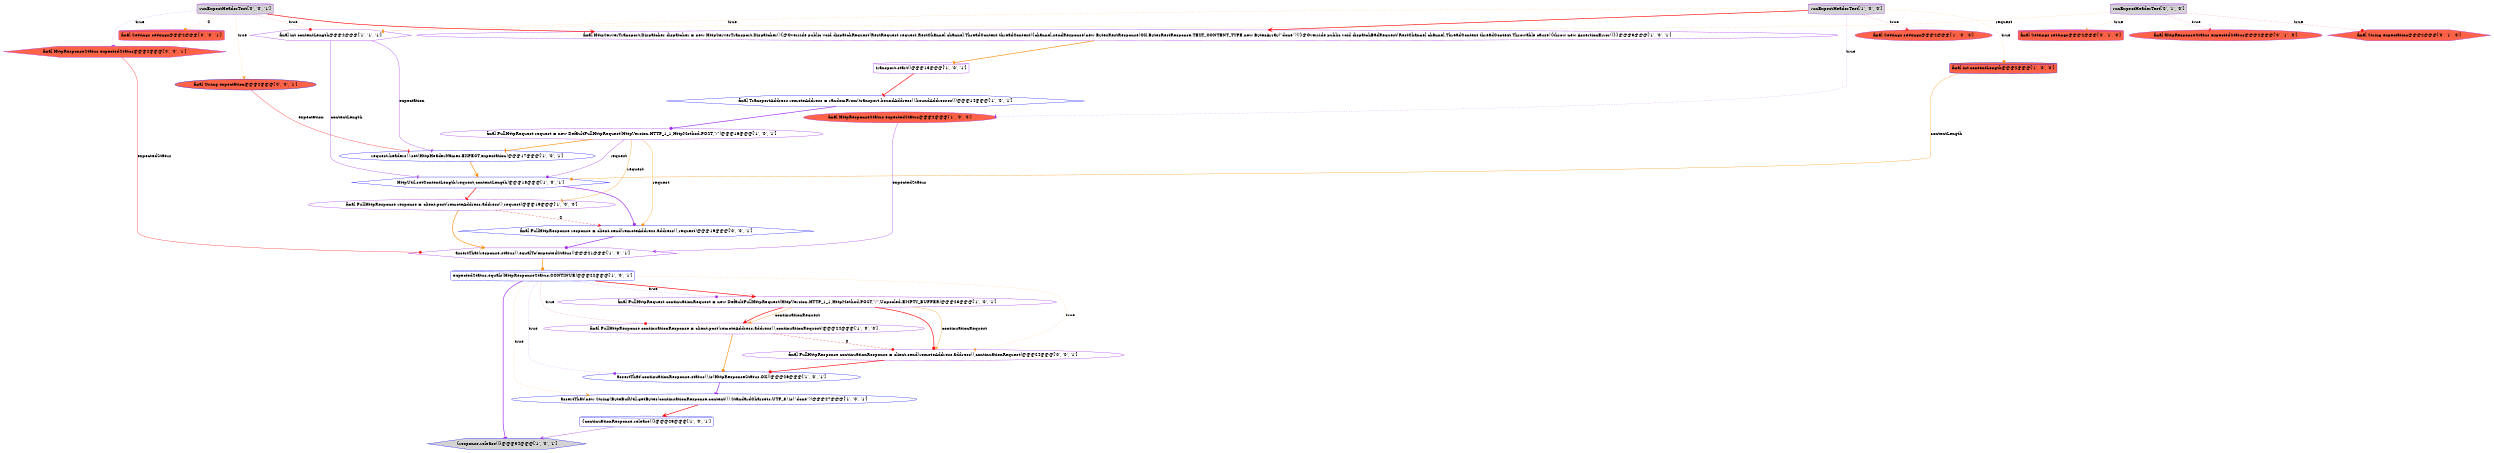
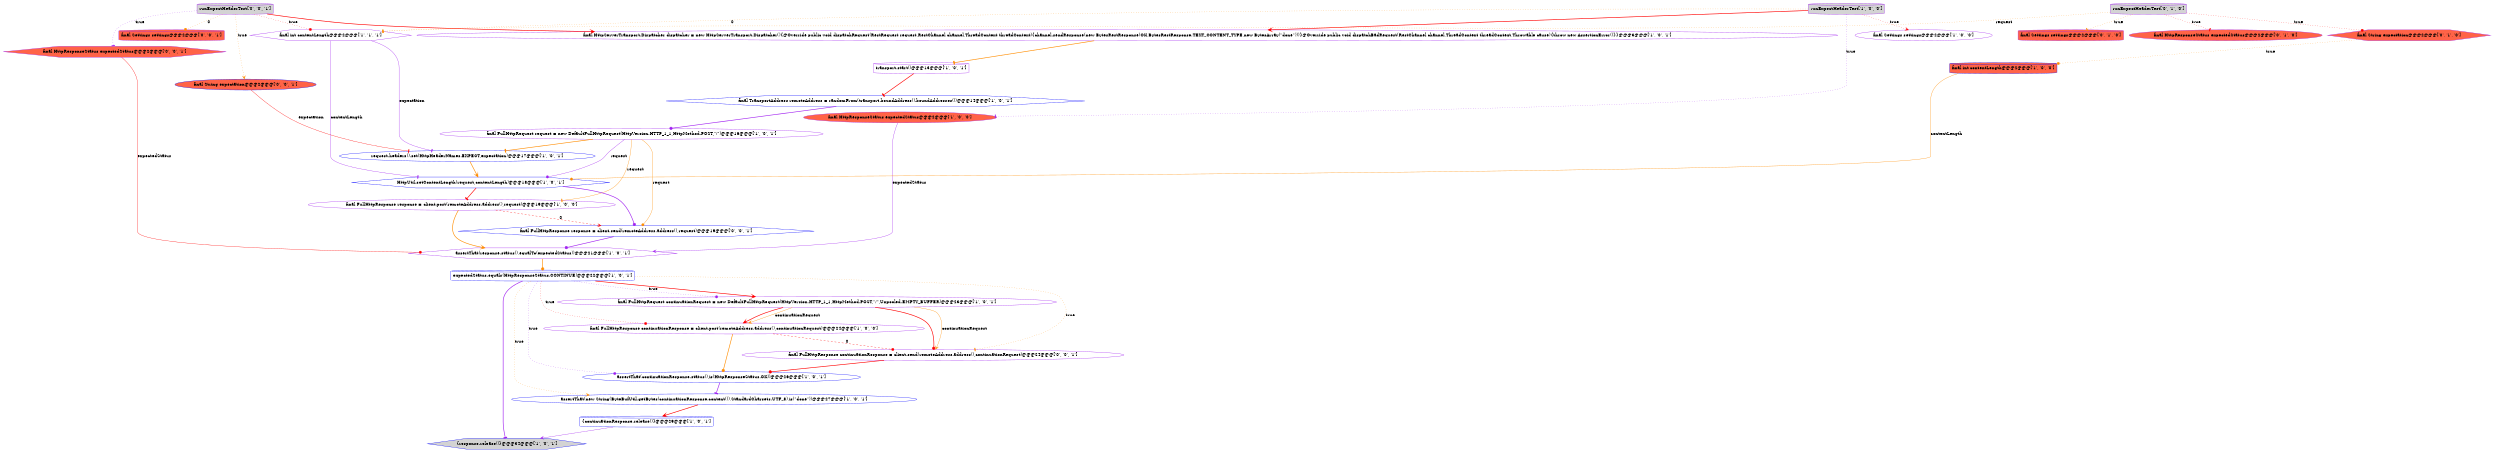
  digraph {
    node [color=purple fillcolor=white shape=ellipse style=filled]
    edge [arrowhead=dot color=darkorange style=bold]
    n1 [label="final FullHttpResponse response = client.post(remoteAddress.address(),request)@@@19@@@['1', '0', '0']"]
    n2 [color=blue label="final FullHttpResponse response = client.send(remoteAddress.address(),request)@@@19@@@['0', '0', '1']" shape=hexagon]
    n3 [label="assertThat(response.status(),equalTo(expectedStatus))@@@21@@@['1', '0', '1']" shape=hexagon]
    n4 [color=blue label="expectedStatus.equals(HttpResponseStatus.CONTINUE)@@@22@@@['1', '0', '1']" shape=cylinder]
    n5 [fillcolor=tomato label="final HttpResponseStatus expectedStatus@@@2@@@['0', '0', '1']" shape=hexagon]
    n6 [label="final FullHttpRequest request = new DefaultFullHttpRequest(HttpVersion.HTTP_1_1,HttpMethod.POST,\"/\")@@@16@@@['1', '0', '1']"]
    n7 [color=blue label="HttpUtil.setContentLength(request,contentLength)@@@18@@@['1', '0', '1']" shape=hexagon]
    n8 [color=blue label="request.headers().set(HttpHeaderNames.EXPECT,expectation)@@@17@@@['1', '0', '1']"]
    n9 [color=blue label="{continuationResponse.release()}@@@29@@@['1', '0', '1']" shape=cylinder]
    n10 [color=blue fillcolor=lightgray label="{response.release()}@@@34@@@['1', '0', '1']" shape=hexagon]
    n11 [label="final FullHttpRequest continuationRequest = new DefaultFullHttpRequest(HttpVersion.HTTP_1_1,HttpMethod.POST,\"/\",Unpooled.EMPTY_BUFFER)@@@23@@@['1', '0', '1']"]
    n12 [label="final FullHttpResponse continuationResponse = client.post(remoteAddress.address(),continuationRequest)@@@24@@@['1', '0', '0']"]
    n13 [label="final FullHttpResponse continuationResponse = client.send(remoteAddress.address(),continuationRequest)@@@24@@@['0', '0', '1']"]
    n14 [color=blue label="assertThat(continuationResponse.status(),is(HttpResponseStatus.OK))@@@26@@@['1', '0', '1']"]
    n15 [color=blue label="final TransportAddress remoteAddress = randomFrom(transport.boundAddress().boundAddresses())@@@14@@@['1', '0', '1']" shape=hexagon]
    n16 [fillcolor=tomato label="final HttpResponseStatus expectedStatus@@@2@@@['1', '0', '0']"]
    n17 [fillcolor=tomato label="final Settings settings@@@2@@@['0', '0', '1']" shape=cylinder]
    n18 [color=blue label="assertThat(new String(ByteBufUtil.getBytes(continuationResponse.content()),StandardCharsets.UTF_8),is(\"done\"))@@@27@@@['1', '0', '1']"]
    n19 [label="transport.start()@@@13@@@['1', '0', '1']" shape=cylinder]
    n20 [color=blue fillcolor=tomato label="final String expectation@@@2@@@['0', '0', '1']"]
    n21 [label="final int contentLength@@@2@@@['1', '1', '1']" shape=hexagon]
    n22 [fillcolor=tomato label="final Settings settings@@@2@@@['0', '1', '0']" shape=cylinder]
-   n23 [fillcolor=tomato label="final Settings settings@@@2@@@['1', '0', '0']"]
+   n23 [label="final Settings settings@@@2@@@['1', '0', '0']"]
    n24 [fillcolor=tomato label="final HttpResponseStatus expectedStatus@@@2@@@['0', '1', '0']"]
    n25 [fillcolor=lightgray label="runExpectHeaderTest['0', '0', '1']" shape=cylinder]
    n26 [label="final HttpServerTransport.Dispatcher dispatcher = new HttpServerTransport.Dispatcher(){@Override public void dispatchRequest(RestRequest request,RestChannel channel,ThreadContext threadContext){channel.sendResponse(new BytesRestResponse(OK,BytesRestResponse.TEXT_CONTENT_TYPE,new BytesArray(\"done\")))}@Override public void dispatchBadRequest(RestChannel channel,ThreadContext threadContext,Throwable cause){throw new AssertionError()}}@@@3@@@['1', '0', '1']"]
    n27 [color=blue fillcolor=tomato label="final int contentLength@@@2@@@['1', '0', '0']" shape=cylinder]
    n28 [fillcolor=tomato label="final String expectation@@@2@@@['0', '1', '0']" shape=hexagon]
    n29 [fillcolor=lightgray label="runExpectHeaderTest['1', '0', '0']" shape=cylinder]
    n30 [fillcolor=lightgray label="runExpectHeaderTest['0', '1', '0']" shape=cylinder]
    n1 -> n2 [arrowhead=vee color=red label=0 style=dashed]
    n1 -> n3 [arrowhead=vee]
    n2 -> n3 [color=purple]
    n3 -> n4
    n4 -> n10 [arrowhead=tee color=purple]
    n4 -> n11 [arrowhead=vee color=red]
    n4 -> n11 [color=purple label=true style=dotted]
    n4 -> n12 [color=red label=true style=dotted]
    n4 -> n13 [arrowhead=tee label=true style=dotted]
    n4 -> n14 [color=purple label=true style=dotted]
    n4 -> n18 [arrowhead=vee label=true style=dotted]
    n5 -> n3 [color=red label=expectedStatus style=solid]
    n6 -> n1 [arrowhead=tee label=request style=solid]
    n6 -> n2 [label=request style=solid]
    n6 -> n7 [color=purple label=request style=solid]
    n6 -> n8 [arrowhead=tee]
    n7 -> n1 [arrowhead=tee color=red]
    n7 -> n2 [color=purple]
    n8 -> n7 [arrowhead=vee]
    n9 -> n10 [arrowhead=vee color=purple style=solid]
    n11 -> n12 [arrowhead=vee label=continuationRequest style=solid]
    n11 -> n12 [arrowhead=vee color=red]
    n11 -> n13 [arrowhead=vee label=continuationRequest style=solid]
    n11 -> n13 [color=red]
    n12 -> n13 [color=red label=0 style=dashed]
    n12 -> n14
    n13 -> n14 [color=red]
    n14 -> n18 [arrowhead=tee color=purple]
    n15 -> n6 [color=purple]
    n16 -> n3 [arrowhead=vee color=purple label=expectedStatus style=solid]
    n18 -> n9 [arrowhead=vee color=red]
    n19 -> n15 [arrowhead=tee color=red]
    n20 -> n8 [arrowhead=tee color=red label=expectation style=solid]
    n21 -> n7 [arrowhead=tee color=purple label=contentLength style=solid]
    n21 -> n8 [arrowhead=tee color=purple label=expectation style=solid]
    n25 -> n5 [arrowhead=tee color=purple label=true style=dotted]
    n25 -> n17 [label=0 style=dotted]
    n25 -> n20 [arrowhead=vee label=true style=dotted]
    n25 -> n21 [color=red label=true style=dotted]
    n25 -> n26 [arrowhead=vee color=red]
    n26 -> n19 [arrowhead=tee]
    n27 -> n7 [label=contentLength style=solid]
    n29 -> n16 [arrowhead=tee color=purple label=true style=dotted]
-   n29 -> n21 [arrowhead=tee label=true style=dotted]
+   n29 -> n21 [arrowhead=tee label=0 style=dotted]
    n29 -> n23 [arrowhead=vee color=red label=true style=dotted]
    n29 -> n26 [arrowhead=vee color=red]
-   n29 -> n27 [label=true style=dotted]
+   n28 -> n27 [label=true style=dotted]
    n30 -> n21 [arrowhead=tee label=request style=dotted]
    n30 -> n22 [arrowhead=tee label=true style=dotted]
    n30 -> n24 [arrowhead=tee color=red label=true style=dotted]
    n30 -> n28 [color=red label=true style=dotted]
  }
